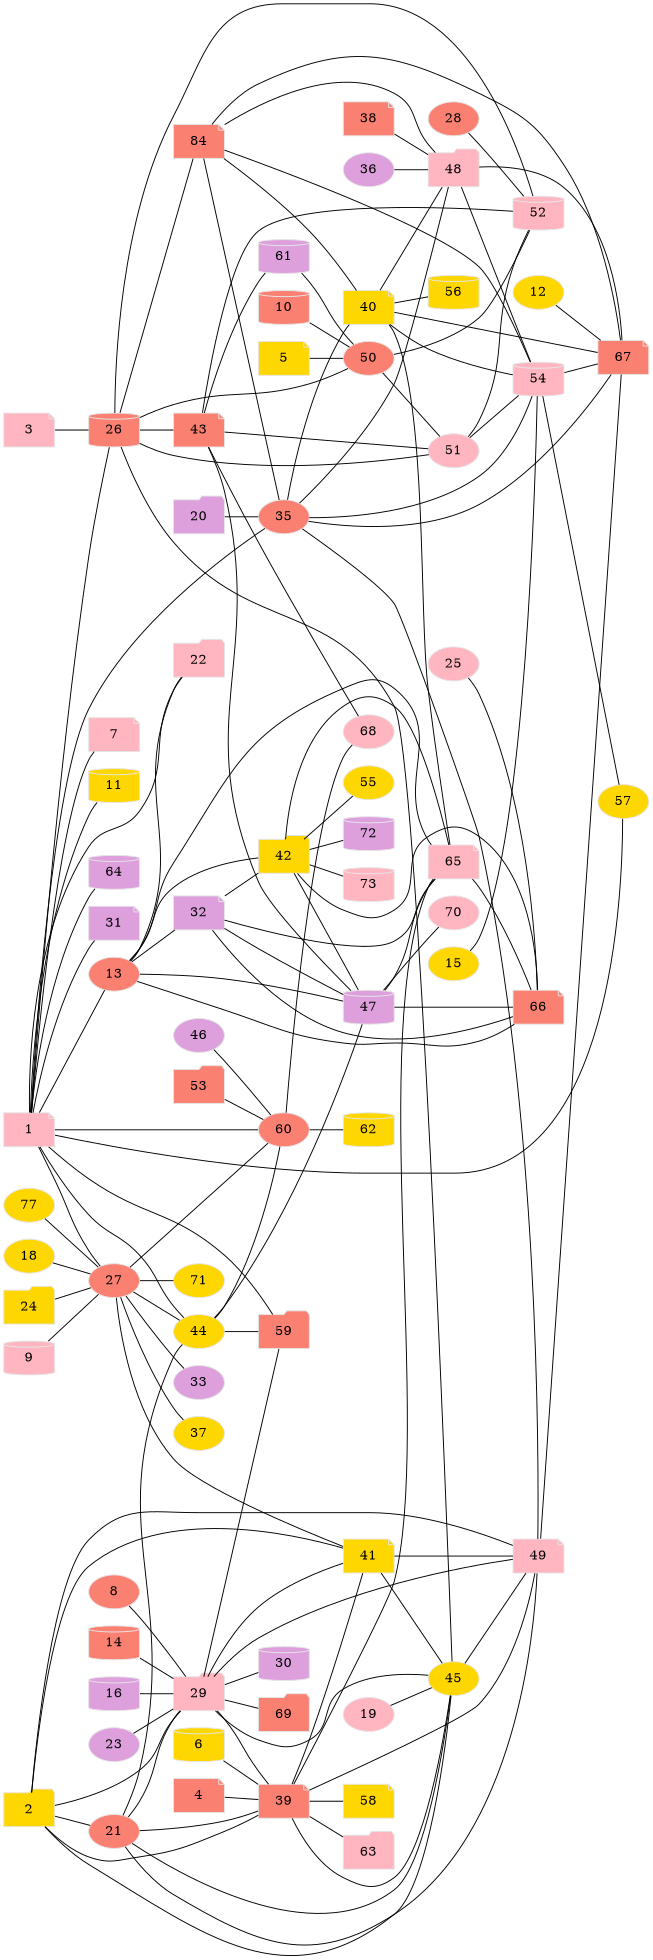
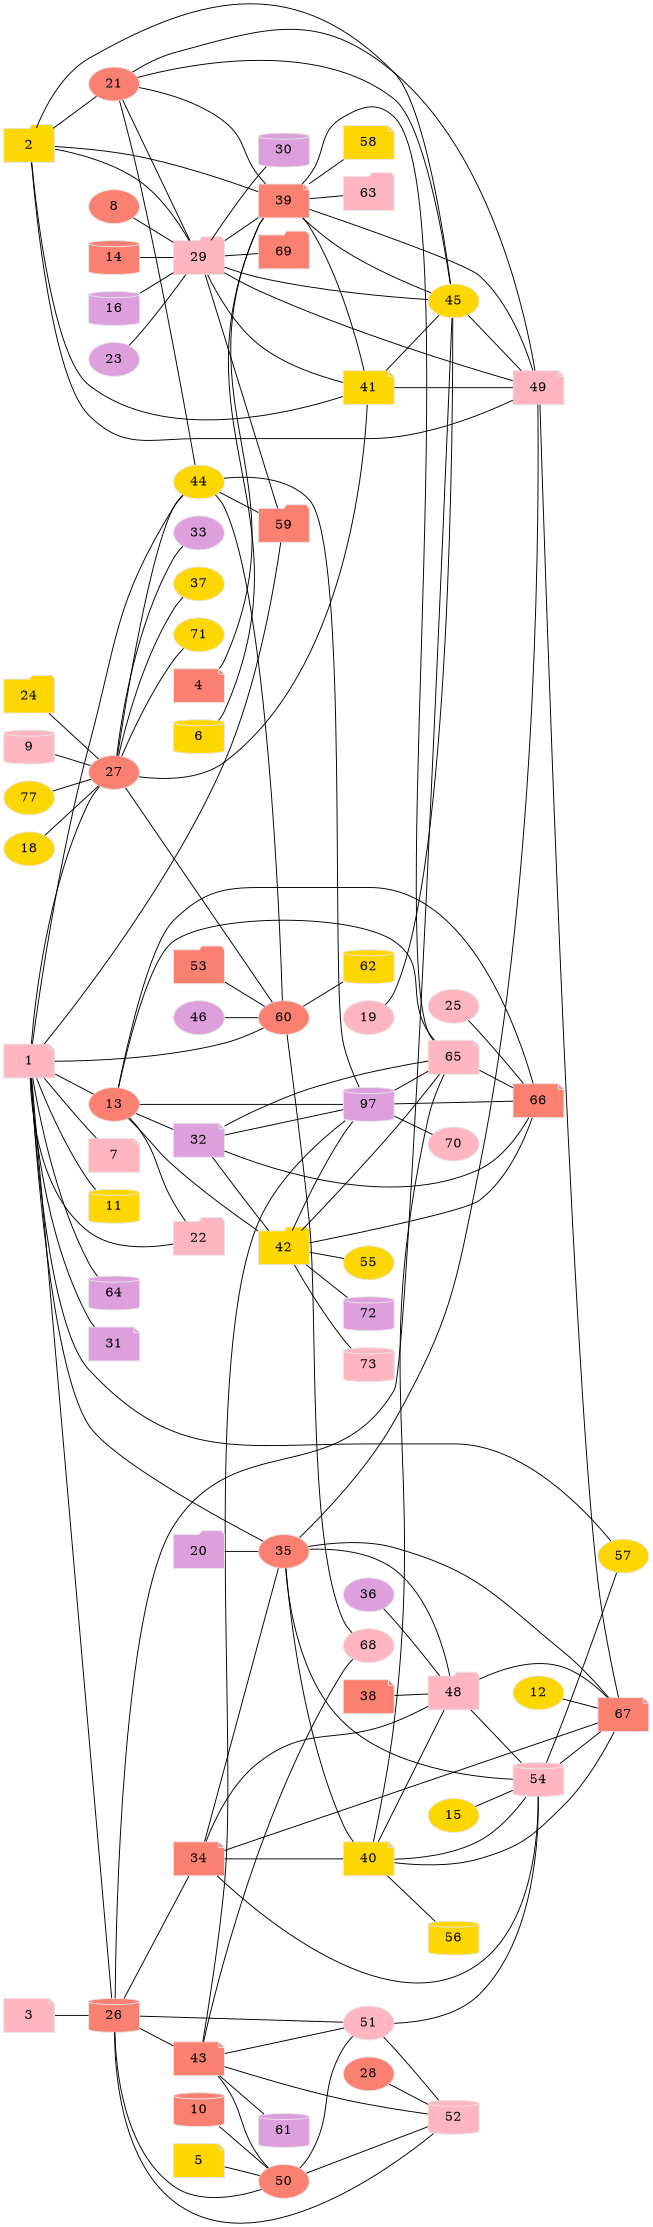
  graph {
    rankdir=LR
    node [color=gray90 fillcolor=gold shape=ellipse style=filled]
    edge [weight=1.0]
    1 [fillcolor=lightpink shape=note]
    7 [fillcolor=lightpink shape=note]
    11 [shape=cylinder]
    13 [fillcolor=salmon]
    22 [fillcolor=lightpink shape=folder]
    26 [fillcolor=salmon shape=cylinder]
    27 [fillcolor=salmon]
    31 [fillcolor=plum shape=note]
    35 [fillcolor=salmon]
    44
    57
    59 [fillcolor=salmon shape=folder]
    60 [fillcolor=salmon]
    64 [fillcolor=plum shape=cylinder]
    32 [fillcolor=plum shape=note]
    42 [shape=folder]
-   47 [fillcolor=plum shape=cylinder]
+   47 [fillcolor=plum shape=cylinder label=97]
    65 [fillcolor=lightpink shape=note]
    66 [fillcolor=salmon shape=note]
    45
    50 [fillcolor=salmon]
-   34 [fillcolor=salmon shape=note label=84]
+   34 [fillcolor=salmon shape=note]
    43 [fillcolor=salmon shape=note]
    51 [fillcolor=lightpink]
    52 [fillcolor=lightpink shape=cylinder]
    41 [shape=note]
    33 [fillcolor=plum]
    37
    71
    49 [fillcolor=lightpink shape=note]
    67 [fillcolor=salmon shape=note]
    54 [fillcolor=lightpink shape=cylinder]
    40 [shape=note]
    48 [fillcolor=lightpink shape=folder]
    68 [fillcolor=lightpink]
    62 [shape=cylinder]
    2 [shape=folder]
    21 [fillcolor=salmon]
    29 [fillcolor=lightpink shape=folder]
    39 [fillcolor=salmon shape=note]
    30 [fillcolor=plum shape=cylinder]
    69 [fillcolor=salmon shape=folder]
    58 [shape=note]
    63 [fillcolor=lightpink shape=folder]
    3 [fillcolor=lightpink shape=note]
    4 [fillcolor=salmon shape=note]
    5 [shape=note]
    6 [shape=cylinder]
    8 [fillcolor=salmon]
    9 [fillcolor=lightpink shape=cylinder]
    10 [fillcolor=salmon shape=cylinder]
    12
    55
    72 [fillcolor=plum shape=cylinder]
    73 [fillcolor=lightpink shape=cylinder]
    70 [fillcolor=lightpink]
    14 [fillcolor=salmon shape=cylinder]
    15
    16 [fillcolor=plum shape=cylinder]
    n60 [label=77]
    18
    19 [fillcolor=lightpink]
    20 [fillcolor=plum shape=folder]
    23 [fillcolor=plum]
    24 [shape=folder]
    25 [fillcolor=lightpink]
    61 [fillcolor=plum shape=cylinder]
    28 [fillcolor=salmon]
    56 [shape=cylinder]
    36 [fillcolor=plum]
    38 [fillcolor=salmon shape=note]
    46 [fillcolor=plum]
    53 [fillcolor=salmon shape=folder]
    1 -- 7
    1 -- 11
    1 -- 13
    1 -- 22
    1 -- 26
    1 -- 27 [weight=3.0]
    1 -- 31
    1 -- 35
    1 -- 44 [weight=3.0]
    1 -- 57
    1 -- 59
    1 -- 60 [weight=6.0]
    1 -- 64
    13 -- 22
    13 -- 32
    13 -- 42
    13 -- 47 [weight=2.0]
    13 -- 65
    13 -- 66
    26 -- 45
    26 -- 50 [weight=2.0]
    26 -- 34
    26 -- 43 [weight=2.0]
    26 -- 51 [weight=4.0]
    26 -- 52 [weight=2.0]
    27 -- 44
    27 -- 60 [weight=2.0]
    27 -- 41
    27 -- 33
    27 -- 37
    27 -- 71
    35 -- 49 [weight=2.0]
    35 -- 67
    35 -- 54 [weight=2.0]
    35 -- 40
    35 -- 48
    44 -- 59
    44 -- 60 [weight=2.0]
    44 -- 47
    60 -- 68
    60 -- 62
    32 -- 42
    32 -- 47 [weight=2.0]
    32 -- 65
    32 -- 66
    42 -- 47 [weight=2.0]
    42 -- 65
    42 -- 66
    42 -- 55
    42 -- 72
    42 -- 73
    47 -- 65 [weight=2.0]
    47 -- 66 [weight=2.0]
    47 -- 70
    65 -- 66
    45 -- 49
    50 -- 51 [weight=2.0]
    50 -- 52
    34 -- 35
    34 -- 67
    34 -- 54 [weight=2.0]
    34 -- 40
    34 -- 48
    43 -- 47
-   61 -- 50
+   43 -- 50
    43 -- 51 [weight=2.0]
    43 -- 52
    43 -- 68
    43 -- 61
    51 -- 52 [weight=2.0]
    51 -- 54
    41 -- 45
    41 -- 49
    49 -- 67
    54 -- 57
    54 -- 67 [weight=2.0]
    40 -- 65
    40 -- 67
    40 -- 54 [weight=2.0]
    40 -- 48
    40 -- 56
    48 -- 67
    48 -- 54 [weight=2.0]
    2 -- 45
    2 -- 41
    2 -- 49
    2 -- 21
    2 -- 29
    2 -- 39
    21 -- 44
    21 -- 45
    21 -- 49
    21 -- 29
    21 -- 39
    29 -- 59
    29 -- 45
    29 -- 41
    29 -- 49
    29 -- 39
    29 -- 30
    29 -- 69
    39 -- 65
    39 -- 45
    39 -- 41
    39 -- 49
    39 -- 58
    39 -- 63
    3 -- 26
    4 -- 39
    5 -- 50
    6 -- 39
    8 -- 29
    9 -- 27
    10 -- 50
    12 -- 67
    14 -- 29
    15 -- 54
    16 -- 29
    n60 -- 27
    18 -- 27
    19 -- 45
    20 -- 35
    23 -- 29
    24 -- 27
    25 -- 66
    28 -- 52
    36 -- 48
    38 -- 48
    46 -- 60
    53 -- 60
  }
